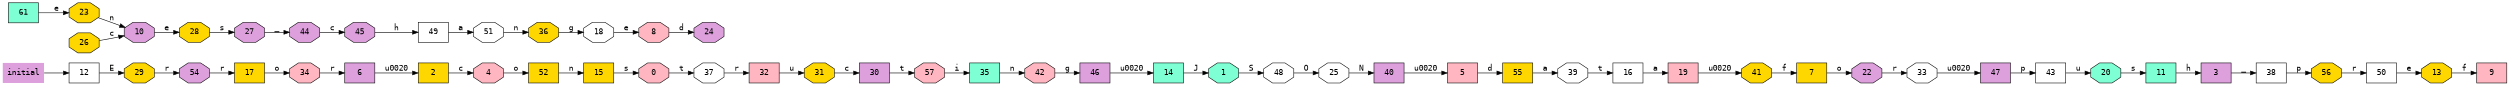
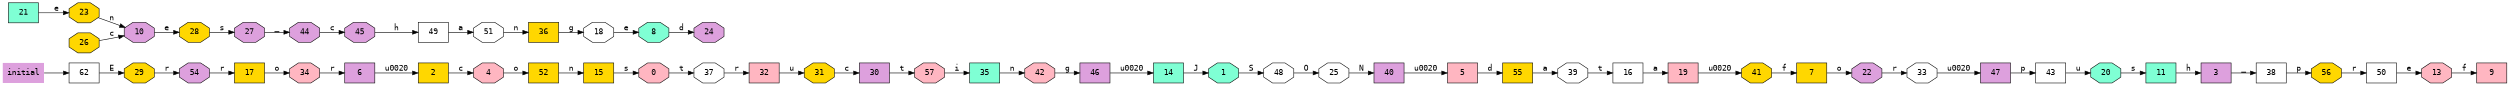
  digraph {
    fontname="DejaVu Sans Mono"
    rankdir=LR
    node [fillcolor=gold fontname="DejaVu Sans Mono" shape=octagon style=filled]
    edge [fontname="DejaVu Sans Mono"]
    0 [fillcolor=lightpink]
    37 [fillcolor=white]
    32 [fillcolor=lightpink shape=box]
    31
    1 [fillcolor=aquamarine]
    48 [fillcolor=white]
    25 [fillcolor=white]
    40 [fillcolor=plum shape=box]
    2 [shape=box]
    4 [fillcolor=lightpink]
    52 [shape=box]
    15 [shape=box]
    3 [fillcolor=plum shape=box]
    38 [fillcolor=white shape=box]
    56
    50 [fillcolor=white shape=box]
    5 [fillcolor=lightpink shape=box]
    55 [shape=box]
    39 [fillcolor=white]
    16 [fillcolor=white shape=box]
    6 [fillcolor=plum shape=box]
    7 [shape=box]
    22 [fillcolor=plum]
    33 [fillcolor=white]
    47 [fillcolor=plum shape=box]
-   8 [fillcolor=lightpink]
+   8 [fillcolor=aquamarine]
    24 [fillcolor=plum]
    9 [fillcolor=lightpink shape=box]
-   21 [fillcolor=aquamarine shape=box label=61]
+   21 [fillcolor=aquamarine shape=box]
    23
    10 [fillcolor=plum]
    28
    27 [fillcolor=plum]
    44 [fillcolor=plum]
    11 [fillcolor=aquamarine shape=box]
-   12 [fillcolor=white shape=box]
+   12 [fillcolor=white shape=box label=62]
    29
    54 [fillcolor=plum]
    initial [fillcolor=plum shape=plaintext]
    17 [shape=box]
-   13
+   13 [fillcolor=lightpink]
    14 [fillcolor=aquamarine shape=box]
    19 [fillcolor=lightpink shape=box]
    41
    34 [fillcolor=lightpink]
    18 [fillcolor=white]
    20 [fillcolor=aquamarine]
    26
    43 [fillcolor=white shape=box]
    45 [fillcolor=plum]
    49 [fillcolor=white shape=box]
    30 [fillcolor=plum shape=box]
    57 [fillcolor=lightpink]
    35 [fillcolor=aquamarine shape=box]
    42 [fillcolor=lightpink]
    46 [fillcolor=plum shape=box]
-   36
+   36 [shape=box]
    51 [fillcolor=white]
    0 -> 37 [label=t]
    37 -> 32 [label=r]
    32 -> 31 [label=u]
    31 -> 30 [label=c]
    1 -> 48 [label=S]
    48 -> 25 [label=O]
    25 -> 40 [label=N]
    40 -> 5 [label="\u0020"]
    2 -> 4 [label=c]
    4 -> 52 [label=o]
    52 -> 15 [label=n]
    15 -> 0 [label=s]
    3 -> 38 [label=_]
    38 -> 56 [label=p]
    56 -> 50 [label=r]
    50 -> 13 [label=e]
    5 -> 55 [label=d]
    55 -> 39 [label=a]
    39 -> 16 [label=t]
    16 -> 19 [label=a]
    6 -> 2 [label="\u0020"]
    7 -> 22 [label=o]
    22 -> 33 [label=r]
    33 -> 47 [label="\u0020"]
    47 -> 43 [label=p]
    8 -> 24 [label=d]
    21 -> 23 [label=e]
    23 -> 10 [label=n]
    10 -> 28 [label=e]
    28 -> 27 [label=s]
    27 -> 44 [label=_]
    44 -> 45 [label=c]
    11 -> 3 [label=h]
    12 -> 29 [label=E]
    29 -> 54 [label=r]
    54 -> 17 [label=r]
    initial -> 12
    17 -> 34 [label=o]
    13 -> 9 [label=f]
    14 -> 1 [label=J]
    19 -> 41 [label="\u0020"]
    41 -> 7 [label=f]
    34 -> 6 [label=r]
    18 -> 8 [label=e]
    20 -> 11 [label=s]
    26 -> 10 [label=c]
    43 -> 20 [label=u]
    45 -> 49 [label=h]
    49 -> 51 [label=a]
    30 -> 57 [label=t]
    57 -> 35 [label=i]
    35 -> 42 [label=n]
    42 -> 46 [label=g]
    46 -> 14 [label="\u0020"]
    36 -> 18 [label=g]
    51 -> 36 [label=n]
  }
